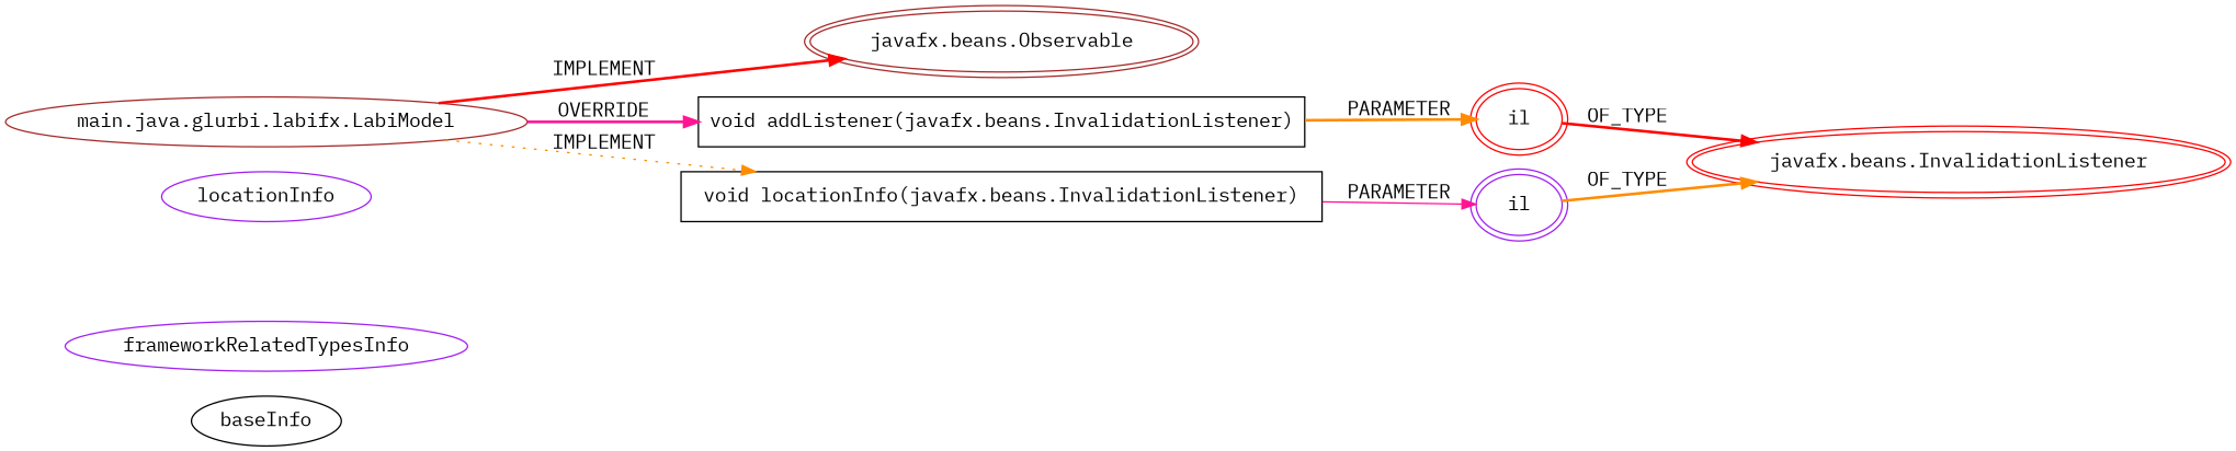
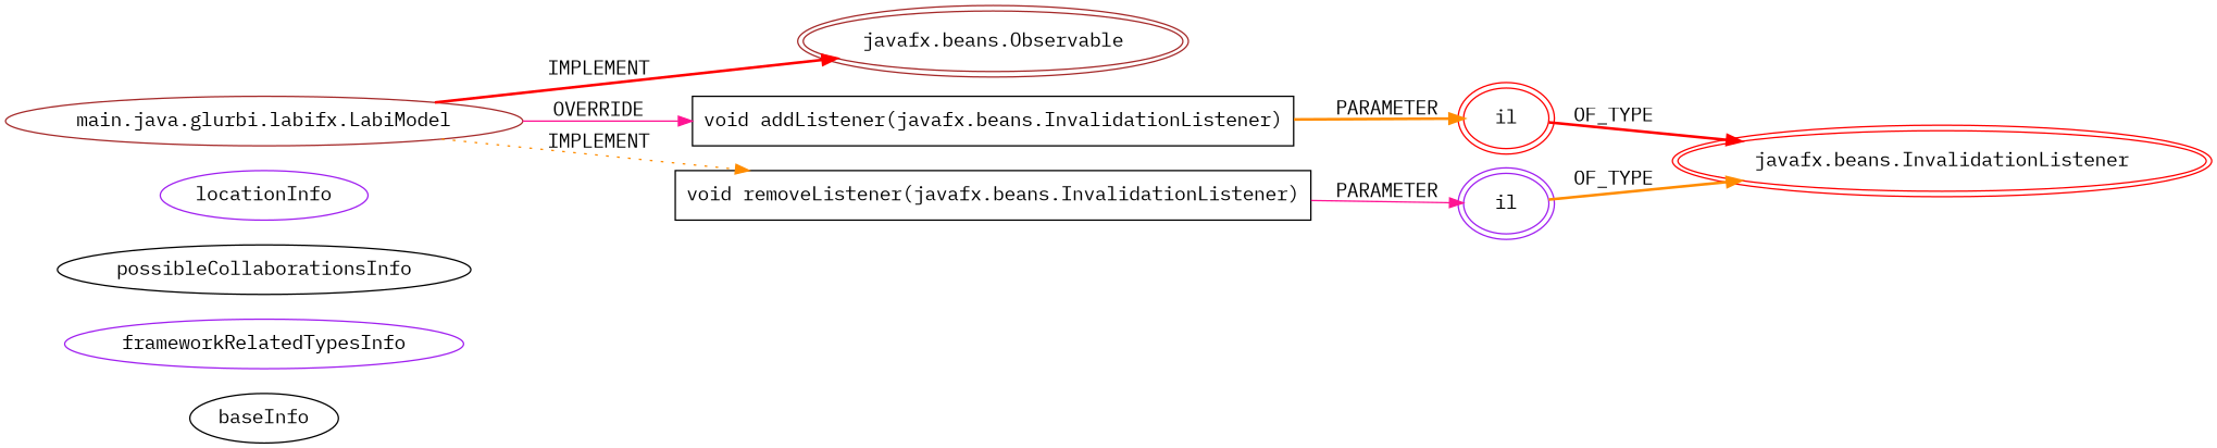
  digraph {
    fontname="IBM Plex Mono"
    rankdir=LR
    node [color=black fontname="IBM Plex Mono"]
    edge [color=darkorange fontname="IBM Plex Mono" style=bold]
    baseInfo [category=extension_graph graphId=2762 isAnonymous=false possibleRelation=false]
    frameworkRelatedTypesInfo [0="javafx.beans.Observable" color=purple]
+   possibleCollaborationsInfo
    locationInfo [color=purple contextSignature=LabiModel filePath="/glurbi-labifx/labifx-master/src/main/java/glurbi/labifx/LabiModel.java" graphId=2762 projectName="glurbi-labifx"]
    n5 [color=brown isFrameworkType=false label="main.java.glurbi.labifx.LabiModel" vertexType=ROOT_CLIENT_CLASS_DECLARATION]
    n6 [color=brown isFrameworkType=true label="javafx.beans.Observable" peripheries=2 vertexType=FRAMEWORK_INTERFACE_TYPE]
    n7 [isFrameworkType=false label="void addListener(javafx.beans.InvalidationListener)" shape=box vertexType=OVERRIDING_METHOD_DECLARATION]
-   n8 [isFrameworkType=false label="void locationInfo(javafx.beans.InvalidationListener)" shape=box vertexType=OVERRIDING_METHOD_DECLARATION]
+   n8 [isFrameworkType=false label="void removeListener(javafx.beans.InvalidationListener)" shape=box vertexType=OVERRIDING_METHOD_DECLARATION]
    n9 [color=red isFrameworkType=true label=il peripheries=2 vertexType=PARAMETER_DECLARATION]
    n10 [color=purple isFrameworkType=true label=il peripheries=2 vertexType=PARAMETER_DECLARATION]
    n11 [color=red isFrameworkType=true label="javafx.beans.InvalidationListener" peripheries=2 vertexType=FRAMEWORK_INTERFACE_TYPE]
    n5 -> n6 [color=red label=IMPLEMENT]
-   n5 -> n7 [color=deeppink label=OVERRIDE]
+   n5 -> n7 [color=deeppink label=OVERRIDE style=solid]
    n5 -> n8 [label=IMPLEMENT style=dotted]
    n7 -> n9 [label=PARAMETER]
    n8 -> n10 [color=deeppink label=PARAMETER style=solid]
    n9 -> n11 [color=red label=OF_TYPE]
    n10 -> n11 [label=OF_TYPE]
  }
